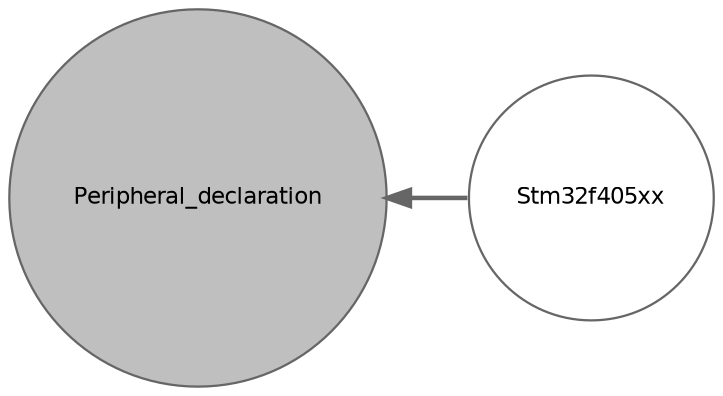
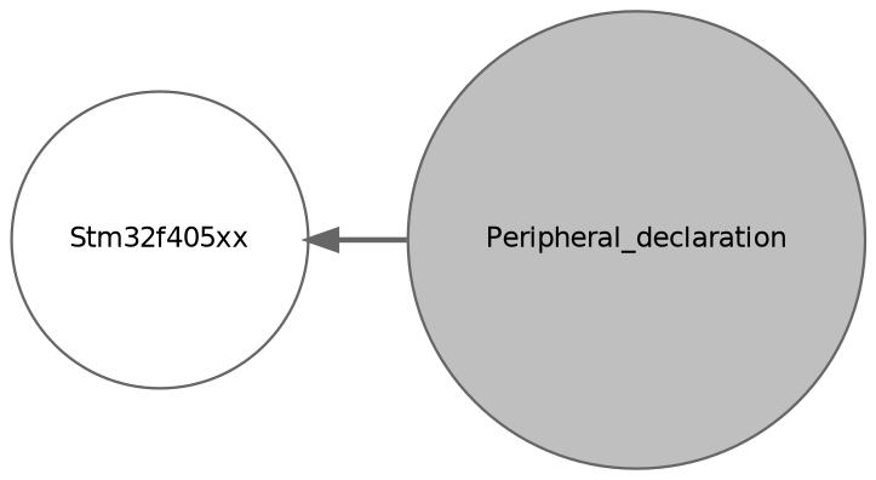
  digraph {
    rankdir=LR
    node [color=gray40 fontname=Helvetica fontsize=10 shape=circle style=filled]
    n1 [fillcolor=white height=0.2 label=Stm32f405xx width=0.4]
    n2 [fillcolor=grey75 fontcolor=black height=0.2 label=Peripheral_declaration width=0.4]
-   n2 -> n1 [dir=back fontname=Helvetica fontsize=10 labelfontname=Helvetica labelfontsize=10 shape=plaintext style=bold color=gray40]
+   n1 -> n2 [dir=back fontname=Helvetica fontsize=10 labelfontname=Helvetica labelfontsize=10 shape=plaintext style=bold color=gray40]
  }
